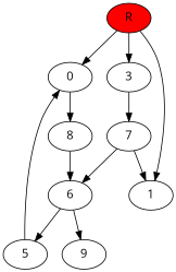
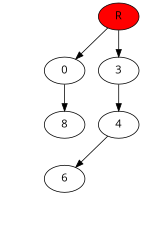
  digraph {
    fontname="Open Sans"
    node [fontname="Open Sans"]
    edge [fontname="Open Sans"]
    n1 [label=0]
    8
    6
    3
-   4 [label=7]
-   1
-   5
-   9
+   4
    R [fillcolor="#ff0000" style=filled]
    n1 -> 8
-   8 -> 6
-   6 -> 5
-   6 -> 9
    3 -> 4
    4 -> 6
-   4 -> 1
-   5 -> n1
    R -> n1
    R -> 3
-   R -> 1
  }
